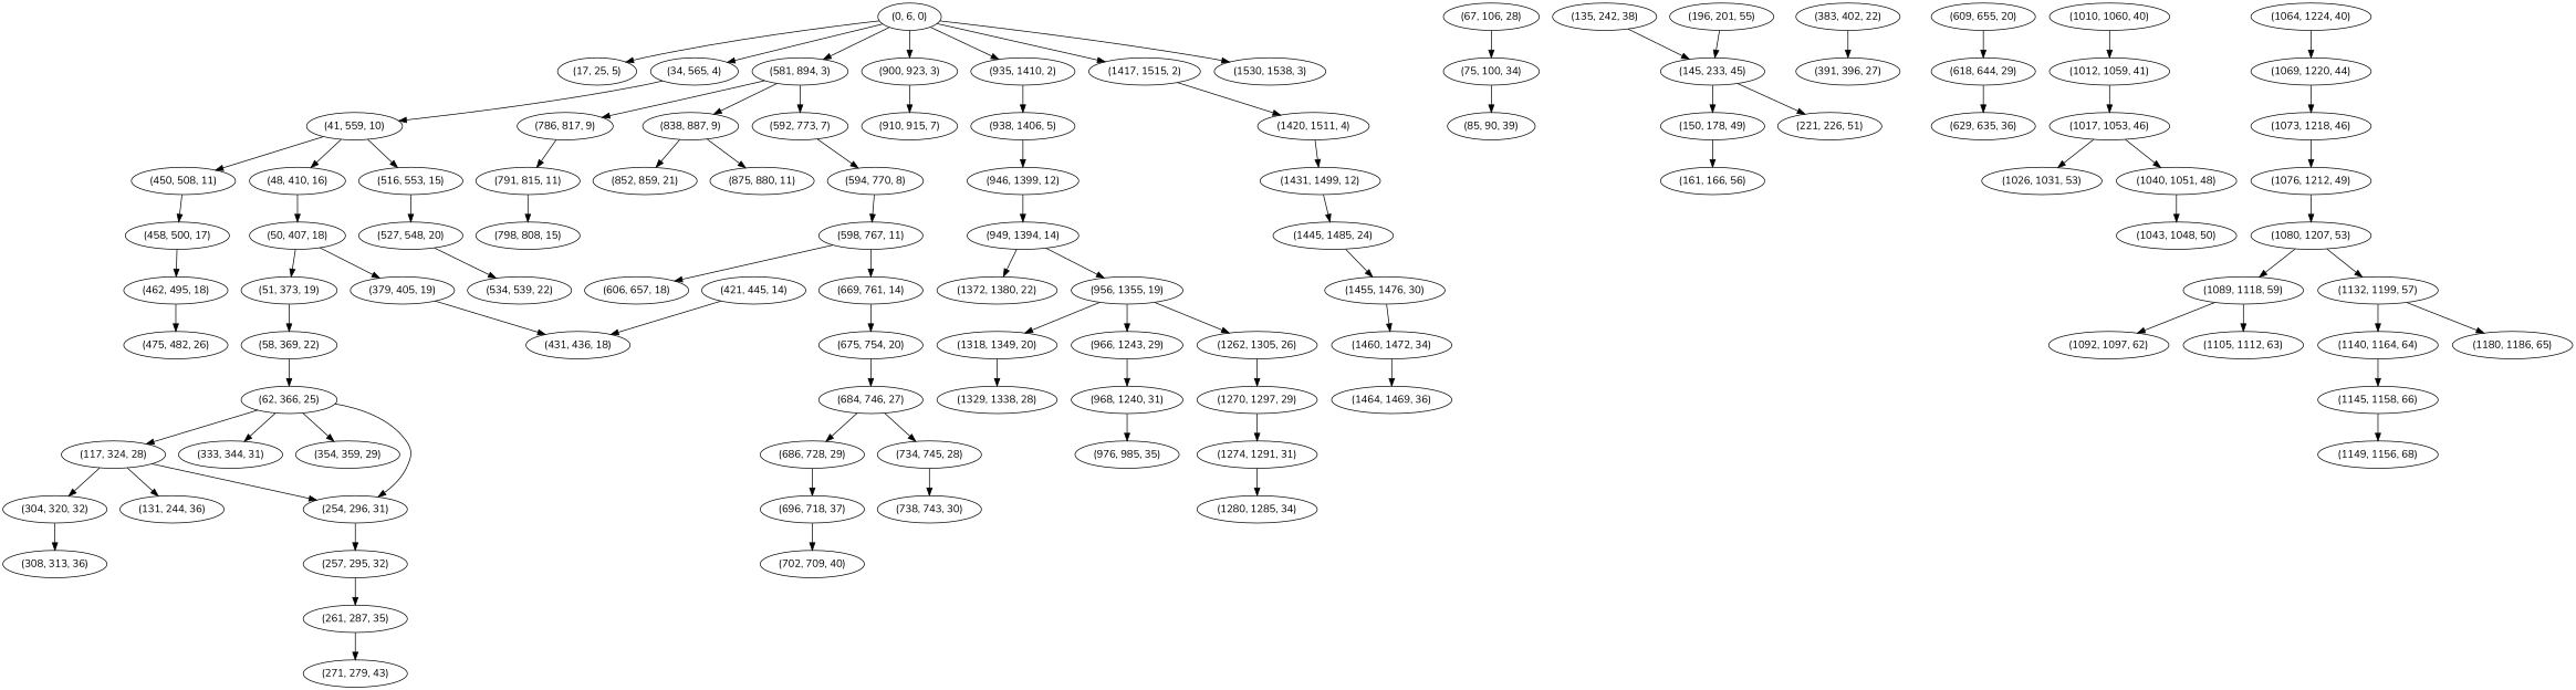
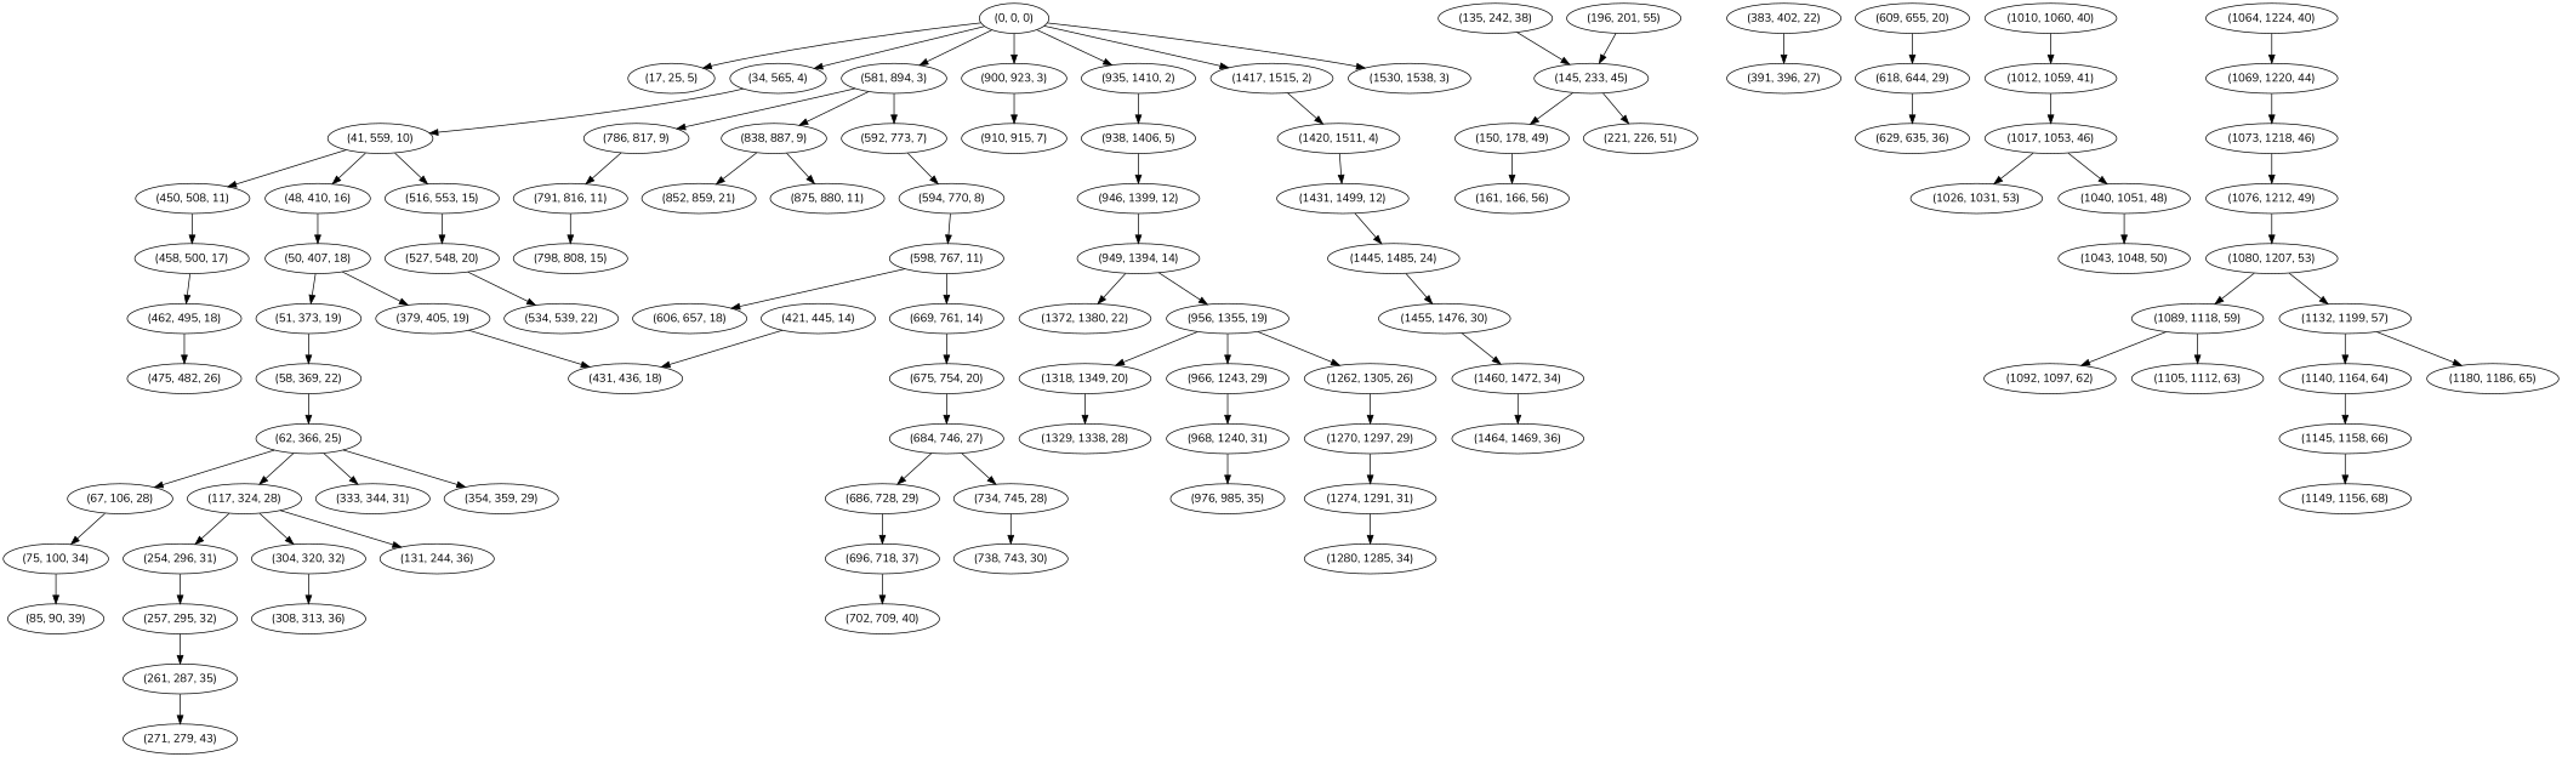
  digraph {
    fontname=Nunito
    node [fontname=Nunito]
    edge [fontname=Nunito]
-   "(0, 0, 0)" [label="(0, 6, 0)"]
+   "(0, 0, 0)"
    "(17, 25, 5)"
    "(34, 565, 4)"
    "(581, 894, 3)"
    "(900, 923, 3)"
    "(935, 1410, 2)"
    "(1417, 1515, 2)"
    "(1530, 1538, 3)"
    "(41, 559, 10)"
    "(592, 773, 7)"
    "(786, 817, 9)"
    "(838, 887, 9)"
    "(910, 915, 7)"
    "(938, 1406, 5)"
    "(1420, 1511, 4)"
    "(48, 410, 16)"
    "(450, 508, 11)"
    "(516, 553, 15)"
    "(50, 407, 18)"
    "(421, 445, 14)"
    "(431, 436, 18)"
    "(458, 500, 17)"
    "(527, 548, 20)"
    "(51, 373, 19)"
    "(379, 405, 19)"
    "(58, 369, 22)"
    "(62, 366, 25)"
    "(67, 106, 28)"
    "(117, 324, 28)"
    "(333, 344, 31)"
    "(354, 359, 29)"
    "(75, 100, 34)"
    "(131, 244, 36)"
    "(254, 296, 31)"
    "(304, 320, 32)"
    "(85, 90, 39)"
    "(257, 295, 32)"
    "(308, 313, 36)"
    "(135, 242, 38)"
    "(145, 233, 45)"
    "(150, 178, 49)"
    "(221, 226, 51)"
    "(161, 166, 56)"
    "(196, 201, 55)"
    "(261, 287, 35)"
    "(271, 279, 43)"
    "(383, 402, 22)"
    "(391, 396, 27)"
    "(462, 495, 18)"
    "(475, 482, 26)"
    "(534, 539, 22)"
    "(594, 770, 8)"
-   "(791, 815, 11)"
+   "(791, 815, 11)" [label="(791, 816, 11)"]
    "(852, 859, 21)"
    "(875, 880, 11)"
    "(598, 767, 11)"
    "(606, 657, 18)"
    "(669, 761, 14)"
    "(675, 754, 20)"
    "(609, 655, 20)"
    "(618, 644, 29)"
    "(629, 635, 36)"
    "(684, 746, 27)"
    "(686, 728, 29)"
    "(734, 745, 28)"
    "(696, 718, 37)"
    "(738, 743, 30)"
    "(702, 709, 40)"
    "(798, 808, 15)"
    "(946, 1399, 12)"
    "(949, 1394, 14)"
    "(956, 1355, 19)"
    "(1372, 1380, 22)"
    "(966, 1243, 29)"
    "(1262, 1305, 26)"
    "(1318, 1349, 20)"
    "(968, 1240, 31)"
    "(1270, 1297, 29)"
    "(1329, 1338, 28)"
    "(976, 985, 35)"
    "(1010, 1060, 40)"
    "(1012, 1059, 41)"
    "(1064, 1224, 40)"
    "(1069, 1220, 44)"
    "(1017, 1053, 46)"
    "(1026, 1031, 53)"
    "(1040, 1051, 48)"
    "(1043, 1048, 50)"
    "(1073, 1218, 46)"
    "(1076, 1212, 49)"
    "(1080, 1207, 53)"
    "(1089, 1118, 59)"
    "(1132, 1199, 57)"
    "(1092, 1097, 62)"
    "(1105, 1112, 63)"
    "(1140, 1164, 64)"
    "(1180, 1186, 65)"
    "(1145, 1158, 66)"
    "(1149, 1156, 68)"
    "(1274, 1291, 31)"
    "(1280, 1285, 34)"
    "(1431, 1499, 12)"
    "(1445, 1485, 24)"
    "(1455, 1476, 30)"
    "(1460, 1472, 34)"
    "(1464, 1469, 36)"
    "(0, 0, 0)" -> "(17, 25, 5)"
    "(0, 0, 0)" -> "(34, 565, 4)"
    "(0, 0, 0)" -> "(581, 894, 3)"
    "(0, 0, 0)" -> "(900, 923, 3)"
    "(0, 0, 0)" -> "(935, 1410, 2)"
    "(0, 0, 0)" -> "(1417, 1515, 2)"
    "(0, 0, 0)" -> "(1530, 1538, 3)"
    "(34, 565, 4)" -> "(41, 559, 10)"
    "(581, 894, 3)" -> "(592, 773, 7)"
    "(581, 894, 3)" -> "(786, 817, 9)"
    "(581, 894, 3)" -> "(838, 887, 9)"
    "(900, 923, 3)" -> "(910, 915, 7)"
    "(935, 1410, 2)" -> "(938, 1406, 5)"
    "(1417, 1515, 2)" -> "(1420, 1511, 4)"
    "(41, 559, 10)" -> "(48, 410, 16)"
    "(41, 559, 10)" -> "(450, 508, 11)"
    "(41, 559, 10)" -> "(516, 553, 15)"
    "(592, 773, 7)" -> "(594, 770, 8)"
    "(786, 817, 9)" -> "(791, 815, 11)"
    "(838, 887, 9)" -> "(852, 859, 21)"
    "(838, 887, 9)" -> "(875, 880, 11)"
    "(938, 1406, 5)" -> "(946, 1399, 12)"
    "(1420, 1511, 4)" -> "(1431, 1499, 12)"
    "(48, 410, 16)" -> "(50, 407, 18)"
    "(450, 508, 11)" -> "(458, 500, 17)"
    "(516, 553, 15)" -> "(527, 548, 20)"
    "(50, 407, 18)" -> "(51, 373, 19)"
    "(50, 407, 18)" -> "(379, 405, 19)"
    "(421, 445, 14)" -> "(431, 436, 18)"
    "(458, 500, 17)" -> "(462, 495, 18)"
    "(527, 548, 20)" -> "(534, 539, 22)"
    "(51, 373, 19)" -> "(58, 369, 22)"
    "(379, 405, 19)" -> "(431, 436, 18)"
    "(58, 369, 22)" -> "(62, 366, 25)"
-   "(62, 366, 25)" -> "(254, 296, 31)"
+   "(62, 366, 25)" -> "(67, 106, 28)"
    "(62, 366, 25)" -> "(117, 324, 28)"
    "(62, 366, 25)" -> "(333, 344, 31)"
    "(62, 366, 25)" -> "(354, 359, 29)"
    "(67, 106, 28)" -> "(75, 100, 34)"
    "(117, 324, 28)" -> "(131, 244, 36)"
    "(117, 324, 28)" -> "(254, 296, 31)"
    "(117, 324, 28)" -> "(304, 320, 32)"
    "(75, 100, 34)" -> "(85, 90, 39)"
    "(254, 296, 31)" -> "(257, 295, 32)"
    "(304, 320, 32)" -> "(308, 313, 36)"
    "(257, 295, 32)" -> "(261, 287, 35)"
    "(135, 242, 38)" -> "(145, 233, 45)"
    "(145, 233, 45)" -> "(150, 178, 49)"
    "(145, 233, 45)" -> "(221, 226, 51)"
    "(150, 178, 49)" -> "(161, 166, 56)"
    "(196, 201, 55)" -> "(145, 233, 45)"
    "(261, 287, 35)" -> "(271, 279, 43)"
    "(383, 402, 22)" -> "(391, 396, 27)"
    "(462, 495, 18)" -> "(475, 482, 26)"
    "(594, 770, 8)" -> "(598, 767, 11)"
    "(791, 815, 11)" -> "(798, 808, 15)"
    "(598, 767, 11)" -> "(606, 657, 18)"
    "(598, 767, 11)" -> "(669, 761, 14)"
    "(669, 761, 14)" -> "(675, 754, 20)"
    "(675, 754, 20)" -> "(684, 746, 27)"
    "(609, 655, 20)" -> "(618, 644, 29)"
    "(618, 644, 29)" -> "(629, 635, 36)"
    "(684, 746, 27)" -> "(686, 728, 29)"
    "(684, 746, 27)" -> "(734, 745, 28)"
    "(686, 728, 29)" -> "(696, 718, 37)"
    "(734, 745, 28)" -> "(738, 743, 30)"
    "(696, 718, 37)" -> "(702, 709, 40)"
    "(946, 1399, 12)" -> "(949, 1394, 14)"
    "(949, 1394, 14)" -> "(956, 1355, 19)"
    "(949, 1394, 14)" -> "(1372, 1380, 22)"
    "(956, 1355, 19)" -> "(966, 1243, 29)"
    "(956, 1355, 19)" -> "(1262, 1305, 26)"
    "(956, 1355, 19)" -> "(1318, 1349, 20)"
    "(966, 1243, 29)" -> "(968, 1240, 31)"
    "(1262, 1305, 26)" -> "(1270, 1297, 29)"
    "(1318, 1349, 20)" -> "(1329, 1338, 28)"
    "(968, 1240, 31)" -> "(976, 985, 35)"
    "(1270, 1297, 29)" -> "(1274, 1291, 31)"
    "(1010, 1060, 40)" -> "(1012, 1059, 41)"
    "(1012, 1059, 41)" -> "(1017, 1053, 46)"
    "(1064, 1224, 40)" -> "(1069, 1220, 44)"
    "(1069, 1220, 44)" -> "(1073, 1218, 46)"
    "(1017, 1053, 46)" -> "(1026, 1031, 53)"
    "(1017, 1053, 46)" -> "(1040, 1051, 48)"
    "(1040, 1051, 48)" -> "(1043, 1048, 50)"
    "(1073, 1218, 46)" -> "(1076, 1212, 49)"
    "(1076, 1212, 49)" -> "(1080, 1207, 53)"
    "(1080, 1207, 53)" -> "(1089, 1118, 59)"
    "(1080, 1207, 53)" -> "(1132, 1199, 57)"
    "(1089, 1118, 59)" -> "(1092, 1097, 62)"
    "(1089, 1118, 59)" -> "(1105, 1112, 63)"
    "(1132, 1199, 57)" -> "(1140, 1164, 64)"
    "(1132, 1199, 57)" -> "(1180, 1186, 65)"
    "(1140, 1164, 64)" -> "(1145, 1158, 66)"
    "(1145, 1158, 66)" -> "(1149, 1156, 68)"
    "(1274, 1291, 31)" -> "(1280, 1285, 34)"
    "(1431, 1499, 12)" -> "(1445, 1485, 24)"
    "(1445, 1485, 24)" -> "(1455, 1476, 30)"
    "(1455, 1476, 30)" -> "(1460, 1472, 34)"
    "(1460, 1472, 34)" -> "(1464, 1469, 36)"
  }
